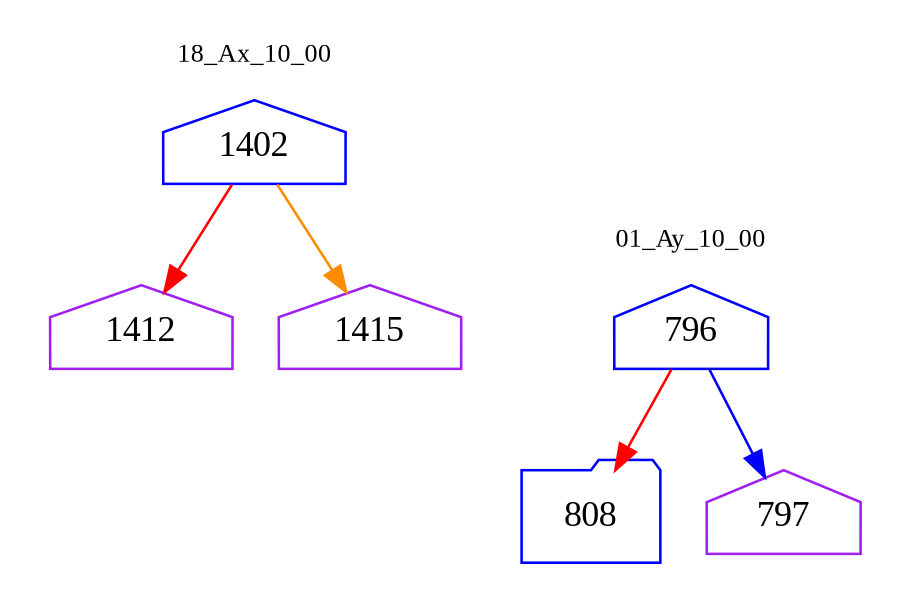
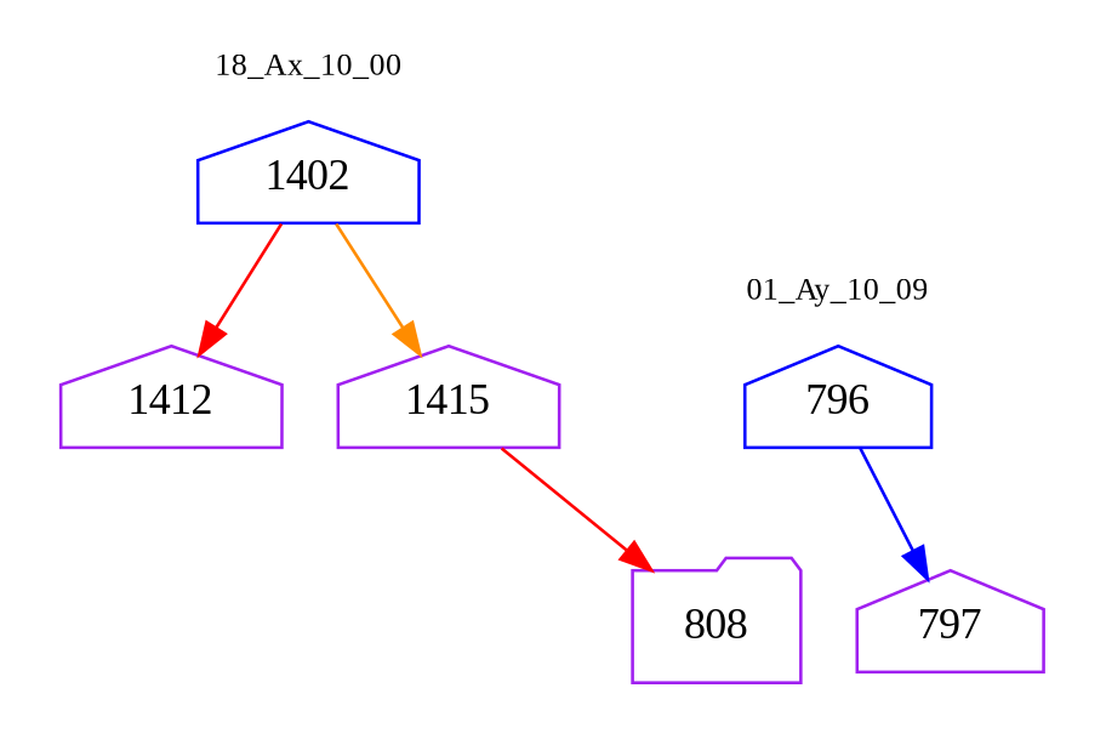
  digraph {
    fontname="Liberation Serif"
    node [color=purple fontname="Liberation Serif" shape=house]
    edge [color=red fontname="Liberation Serif"]
    n1 [color=blue label=1402]
    n2 [label=1412]
    n3 [label=1415]
    n4 [color=blue label=796]
    n5 [label=797]
-   n6 [color=blue label=808 shape=folder]
+   n6 [label=808 shape=folder]
    subgraph cluster_1 {
      color=white
      fontsize=10
      label="18_Ax_10_00"
      n1
      n2
      n3
    }
    subgraph cluster_2 {
      color=white
      fontsize=10
-     label="01_Ay_10_00"
+     label="01_Ay_10_09"
      n4
      n5
      n6
    }
    n1 -> n2
    n1 -> n3 [color=darkorange]
    n4 -> n5 [color=blue]
-   n4 -> n6
+   n3 -> n6
  }
